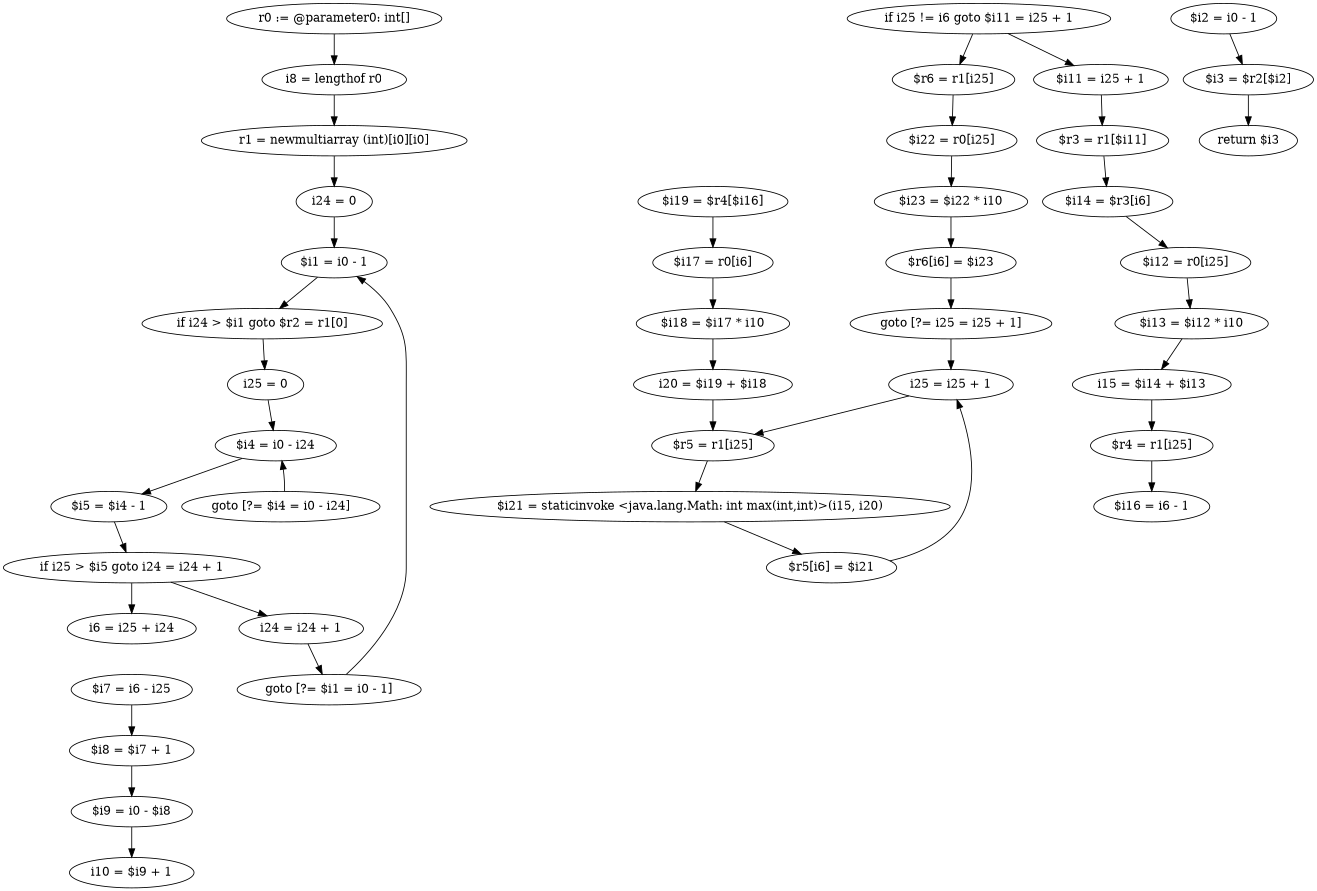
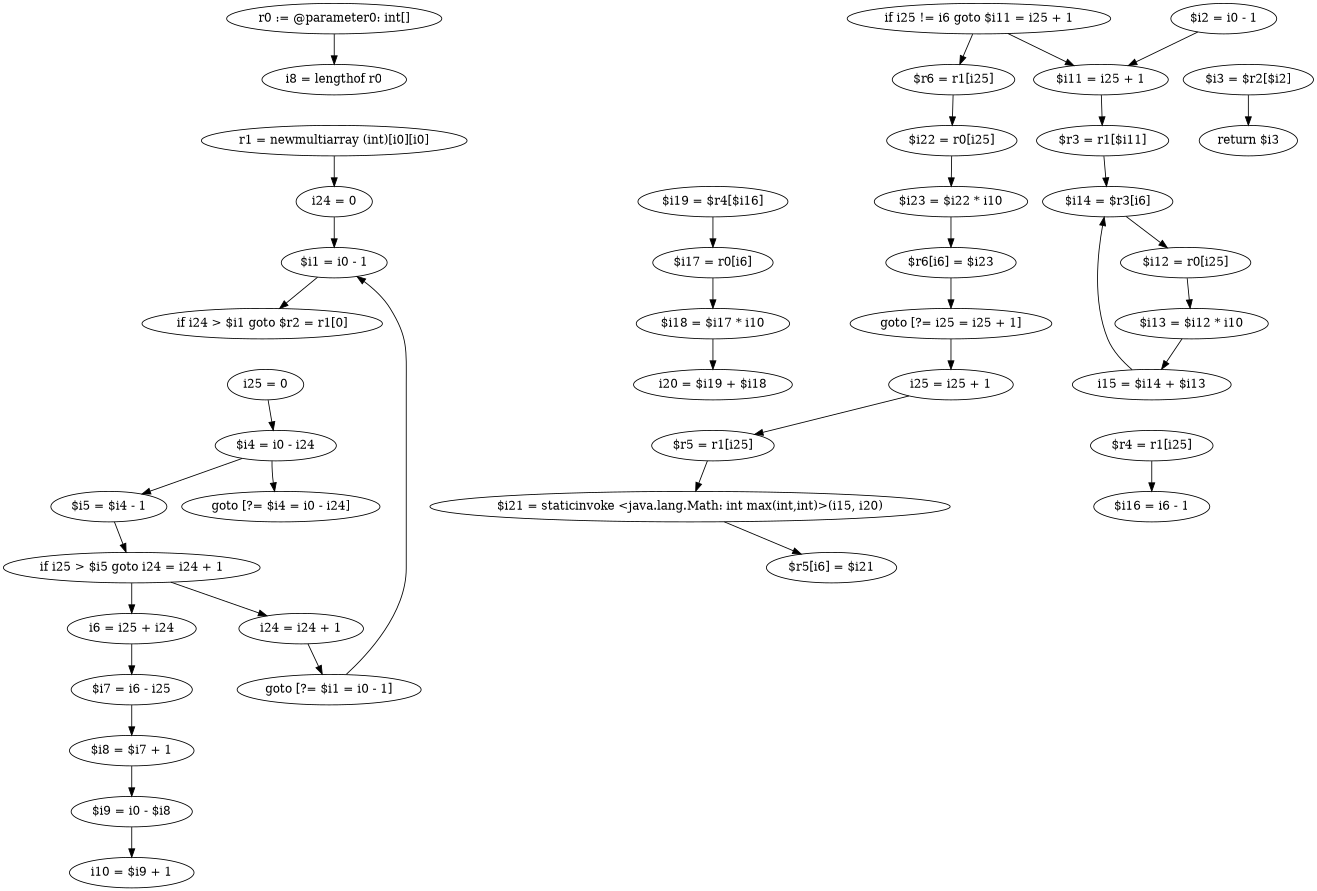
  digraph {
    n1 [label="i8 = lengthof r0"]
    "r0 := @parameter0: int[]"
    "r1 = newmultiarray (int)[i0][i0]"
    "i24 = 0"
    "$i1 = i0 - 1"
    "if i24 > $i1 goto $r2 = r1[0]"
    "i25 = 0"
    "$i4 = i0 - i24"
    "$i5 = $i4 - 1"
    "if i25 > $i5 goto i24 = i24 + 1"
    "i6 = i25 + i24"
    "i24 = i24 + 1"
    "$i7 = i6 - i25"
    "goto [?= $i1 = i0 - 1]"
    "$i8 = $i7 + 1"
    "$i9 = i0 - $i8"
    "i10 = $i9 + 1"
    "if i25 != i6 goto $i11 = i25 + 1"
    "$r6 = r1[i25]"
    "$i11 = i25 + 1"
    "$i22 = r0[i25]"
    "$r3 = r1[$i11]"
    "$i23 = $i22 * i10"
    "$r6[i6] = $i23"
    "goto [?= i25 = i25 + 1]"
    "i25 = i25 + 1"
    "$r5 = r1[i25]"
    "$i14 = $r3[i6]"
    "$i12 = r0[i25]"
    "$i13 = $i12 * i10"
    "i15 = $i14 + $i13"
    "$r4 = r1[i25]"
    "$i16 = i6 - 1"
    "$i19 = $r4[$i16]"
    "$i17 = r0[i6]"
    "$i18 = $i17 * i10"
    "i20 = $i19 + $i18"
    "$i21 = staticinvoke <java.lang.Math: int max(int,int)>(i15, i20)"
    "$r5[i6] = $i21"
    "goto [?= $i4 = i0 - i24]"
    "$i2 = i0 - 1"
    "$i3 = $r2[$i2]"
    "return $i3"
-   n1 -> "r1 = newmultiarray (int)[i0][i0]"
    "r0 := @parameter0: int[]" -> n1
    "r1 = newmultiarray (int)[i0][i0]" -> "i24 = 0"
    "i24 = 0" -> "$i1 = i0 - 1"
    "$i1 = i0 - 1" -> "if i24 > $i1 goto $r2 = r1[0]"
-   "if i24 > $i1 goto $r2 = r1[0]" -> "i25 = 0"
    "i25 = 0" -> "$i4 = i0 - i24"
    "$i4 = i0 - i24" -> "$i5 = $i4 - 1"
    "$i5 = $i4 - 1" -> "if i25 > $i5 goto i24 = i24 + 1"
    "if i25 > $i5 goto i24 = i24 + 1" -> "i6 = i25 + i24"
    "if i25 > $i5 goto i24 = i24 + 1" -> "i24 = i24 + 1"
+   "i6 = i25 + i24" -> "$i7 = i6 - i25"
    "i24 = i24 + 1" -> "goto [?= $i1 = i0 - 1]"
    "$i7 = i6 - i25" -> "$i8 = $i7 + 1"
    "goto [?= $i1 = i0 - 1]" -> "$i1 = i0 - 1"
    "$i8 = $i7 + 1" -> "$i9 = i0 - $i8"
    "$i9 = i0 - $i8" -> "i10 = $i9 + 1"
    "if i25 != i6 goto $i11 = i25 + 1" -> "$r6 = r1[i25]"
    "if i25 != i6 goto $i11 = i25 + 1" -> "$i11 = i25 + 1"
    "$r6 = r1[i25]" -> "$i22 = r0[i25]"
    "$i11 = i25 + 1" -> "$r3 = r1[$i11]"
    "$i22 = r0[i25]" -> "$i23 = $i22 * i10"
    "$r3 = r1[$i11]" -> "$i14 = $r3[i6]"
    "$i23 = $i22 * i10" -> "$r6[i6] = $i23"
    "$r6[i6] = $i23" -> "goto [?= i25 = i25 + 1]"
    "goto [?= i25 = i25 + 1]" -> "i25 = i25 + 1"
    "i25 = i25 + 1" -> "$r5 = r1[i25]"
    "$r5 = r1[i25]" -> "$i21 = staticinvoke <java.lang.Math: int max(int,int)>(i15, i20)"
    "$i14 = $r3[i6]" -> "$i12 = r0[i25]"
    "$i12 = r0[i25]" -> "$i13 = $i12 * i10"
    "$i13 = $i12 * i10" -> "i15 = $i14 + $i13"
-   "i15 = $i14 + $i13" -> "$r4 = r1[i25]"
+   "i15 = $i14 + $i13" -> "$i14 = $r3[i6]"
    "$r4 = r1[i25]" -> "$i16 = i6 - 1"
    "$i19 = $r4[$i16]" -> "$i17 = r0[i6]"
    "$i17 = r0[i6]" -> "$i18 = $i17 * i10"
    "$i18 = $i17 * i10" -> "i20 = $i19 + $i18"
-   "i20 = $i19 + $i18" -> "$r5 = r1[i25]"
    "$i21 = staticinvoke <java.lang.Math: int max(int,int)>(i15, i20)" -> "$r5[i6] = $i21"
-   "$r5[i6] = $i21" -> "i25 = i25 + 1"
-   "goto [?= $i4 = i0 - i24]" -> "$i4 = i0 - i24"
-   "$i2 = i0 - 1" -> "$i3 = $r2[$i2]"
+   "$i4 = i0 - i24" -> "goto [?= $i4 = i0 - i24]"
+   "$i2 = i0 - 1" -> "$i11 = i25 + 1"
    "$i3 = $r2[$i2]" -> "return $i3"
  }
